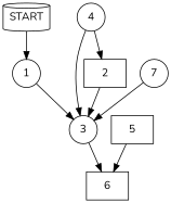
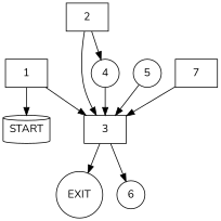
  digraph {
    fontname=Nunito
    node [fontname=Nunito shape=box]
    edge [fontname=Nunito]
    n1 [label=START shape=cylinder]
-   1 [shape=circle]
-   3 [shape=circle]
+   1
+   3
    2
    4 [shape=circle]
-   6
-   5
-   7 [shape=circle]
-   n1 -> 1
+   n6 [label=EXIT shape=circle]
+   6 [shape=circle]
+   5 [shape=circle]
+   7
+   1 -> n1
    1 -> 3
+   3 -> n6
    3 -> 6
    2 -> 3
-   4 -> 2
+   2 -> 4
    4 -> 3
-   5 -> 6
+   5 -> 3
    7 -> 3
  }
